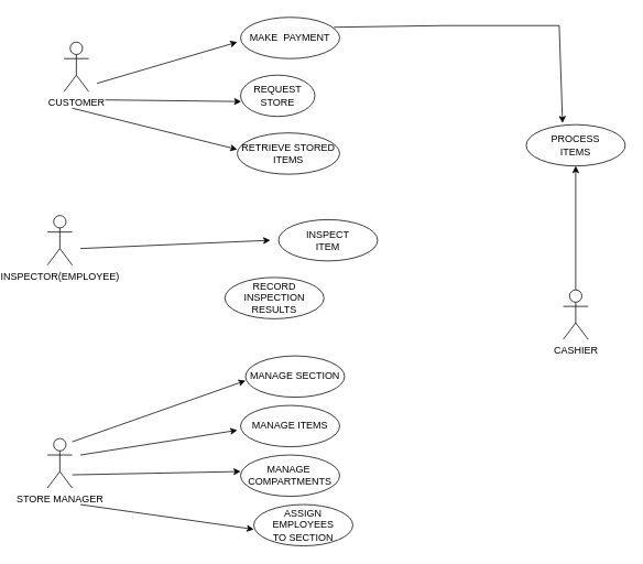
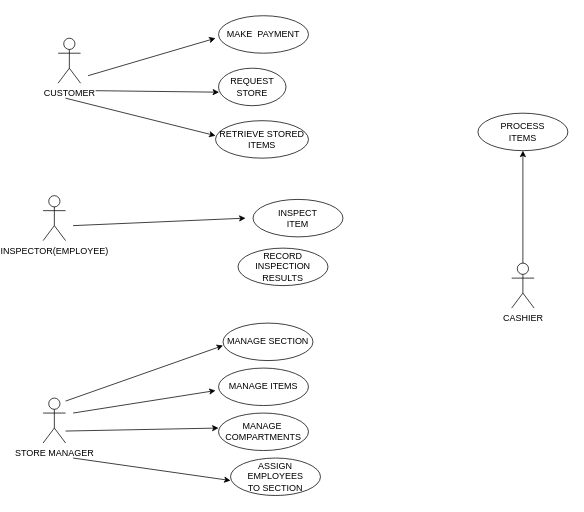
  <mxCell id="0" />
  <mxCell id="1" parent="0" />
  <mxCell id="2" value="CUSTOMER&lt;div&gt;&lt;br&gt;&lt;/div&gt;" style="shape=umlActor;verticalLabelPosition=bottom;verticalAlign=top;html=1;outlineConnect=0;" parent="1" vertex="1"><mxGeometry x="40" y="50" width="30" height="60" as="geometry" /></mxCell>
  <mxCell id="3" value="INSPECTOR(EMPLOYEE)" style="shape=umlActor;verticalLabelPosition=bottom;verticalAlign=top;html=1;outlineConnect=0;" parent="1" vertex="1"><mxGeometry x="20" y="260" width="30" height="60" as="geometry" /></mxCell>
  <mxCell id="4" value="" style="endArrow=classic;html=1;rounded=0;" parent="1" edge="1"><mxGeometry width="50" height="50" relative="1" as="geometry"><mxPoint x="50" y="130" as="sourcePoint" /><mxPoint x="250" y="180" as="targetPoint" /><Array as="points" /></mxGeometry></mxCell>
  <mxCell id="5" value="" style="endArrow=classic;html=1;rounded=0;entryX=0.008;entryY=0.64;entryDx=0;entryDy=0;entryPerimeter=0;" parent="1" target="8" edge="1"><mxGeometry width="50" height="50" relative="1" as="geometry"><mxPoint x="90" y="120" as="sourcePoint" /><mxPoint x="270" y="130" as="targetPoint" /><Array as="points" /></mxGeometry></mxCell>
  <mxCell id="6" value="" style="endArrow=classic;html=1;rounded=0;" parent="1" edge="1"><mxGeometry width="50" height="50" relative="1" as="geometry"><mxPoint x="80" y="100" as="sourcePoint" /><mxPoint x="250" y="50" as="targetPoint" /><Array as="points" /></mxGeometry></mxCell>
  <mxCell id="7" value="RETRIEVE STORED&lt;div&gt;ITEMS&lt;/div&gt;" style="shape=ellipse;html=1;dashed=0;whiteSpace=wrap;perimeter=ellipsePerimeter;" parent="1" vertex="1"><mxGeometry x="250" y="160" width="124" height="50" as="geometry" /></mxCell>
  <mxCell id="8" value="REQUEST STORE" style="shape=ellipse;html=1;dashed=0;whiteSpace=wrap;perimeter=ellipsePerimeter;" parent="1" vertex="1"><mxGeometry x="254" y="90" width="90" height="50" as="geometry" /></mxCell>
  <mxCell id="9" value="MAKE&amp;nbsp; PAYMENT" style="shape=ellipse;html=1;dashed=0;whiteSpace=wrap;perimeter=ellipsePerimeter;" parent="1" vertex="1"><mxGeometry x="254" y="20" width="120" height="50" as="geometry" /></mxCell>
  <mxCell id="10" value="" style="endArrow=classic;html=1;rounded=0;" parent="1" edge="1"><mxGeometry width="50" height="50" relative="1" as="geometry"><mxPoint x="60" y="300" as="sourcePoint" /><mxPoint x="290" y="290" as="targetPoint" /><Array as="points" /></mxGeometry></mxCell>
  <mxCell id="11" value="INSPECT&lt;div&gt;ITEM&lt;/div&gt;" style="shape=ellipse;html=1;dashed=0;whiteSpace=wrap;perimeter=ellipsePerimeter;" parent="1" vertex="1"><mxGeometry x="300" y="265" width="120" height="50" as="geometry" /></mxCell>
- <mxCell id="12" value="RECORD INSPECTION RESULTS" style="shape=ellipse;html=1;dashed=0;whiteSpace=wrap;perimeter=ellipsePerimeter;" parent="1" vertex="1"><mxGeometry x="235" y="335" width="120" height="50" as="geometry" /></mxCell>
+ <mxCell id="12" value="RECORD INSPECTION RESULTS" style="shape=ellipse;html=1;dashed=0;whiteSpace=wrap;perimeter=ellipsePerimeter;" parent="1" vertex="1"><mxGeometry x="280" y="330" width="120" height="50" as="geometry" /></mxCell>
  <mxCell id="13" value="STORE MANAGER" style="shape=umlActor;verticalLabelPosition=bottom;verticalAlign=top;html=1;outlineConnect=0;" parent="1" vertex="1"><mxGeometry x="20" y="530" width="30" height="60" as="geometry" /></mxCell>
  <mxCell id="14" value="" style="endArrow=classic;html=1;rounded=0;" parent="1" edge="1"><mxGeometry width="50" height="50" relative="1" as="geometry"><mxPoint x="50" y="534" as="sourcePoint" /><mxPoint x="260" y="460" as="targetPoint" /><Array as="points" /></mxGeometry></mxCell>
  <mxCell id="15" value="" style="endArrow=classic;html=1;rounded=0;" parent="1" edge="1"><mxGeometry width="50" height="50" relative="1" as="geometry"><mxPoint x="60" y="550" as="sourcePoint" /><mxPoint x="250" y="520" as="targetPoint" /><Array as="points" /></mxGeometry></mxCell>
  <mxCell id="16" value="" style="endArrow=classic;html=1;rounded=0;" parent="1" edge="1"><mxGeometry width="50" height="50" relative="1" as="geometry"><mxPoint x="50" y="574" as="sourcePoint" /><mxPoint x="254" y="570" as="targetPoint" /><Array as="points" /></mxGeometry></mxCell>
  <mxCell id="17" value="" style="endArrow=classic;html=1;rounded=0;" parent="1" edge="1"><mxGeometry width="50" height="50" relative="1" as="geometry"><mxPoint x="60" y="610" as="sourcePoint" /><mxPoint x="270" y="640" as="targetPoint" /><Array as="points" /></mxGeometry></mxCell>
  <mxCell id="18" value="MANAGE SECTION" style="shape=ellipse;html=1;dashed=0;whiteSpace=wrap;perimeter=ellipsePerimeter;" parent="1" vertex="1"><mxGeometry x="260" y="430" width="120" height="50" as="geometry" /></mxCell>
  <mxCell id="19" value="MANAGE ITEMS" style="shape=ellipse;html=1;dashed=0;whiteSpace=wrap;perimeter=ellipsePerimeter;" parent="1" vertex="1"><mxGeometry x="254" y="490" width="120" height="50" as="geometry" /></mxCell>
  <mxCell id="20" value="MANAGE&amp;nbsp;&lt;div&gt;COMPARTMENTS&lt;/div&gt;" style="shape=ellipse;html=1;dashed=0;whiteSpace=wrap;perimeter=ellipsePerimeter;" parent="1" vertex="1"><mxGeometry x="254" y="550" width="120" height="50" as="geometry" /></mxCell>
  <mxCell id="21" value="ASSIGN EMPLOYEES&lt;div&gt;TO SECTION&lt;/div&gt;" style="shape=ellipse;html=1;dashed=0;whiteSpace=wrap;perimeter=ellipsePerimeter;" parent="1" vertex="1"><mxGeometry x="270" y="610" width="120" height="50" as="geometry" /></mxCell>
  <mxCell id="22" value="CASHIER" style="shape=umlActor;verticalLabelPosition=bottom;verticalAlign=top;html=1;outlineConnect=0;" parent="1" vertex="1"><mxGeometry x="645" y="350" width="30" height="60" as="geometry" /></mxCell>
  <mxCell id="23" value="PROCESS&lt;div&gt;ITEMS&lt;/div&gt;" style="shape=ellipse;html=1;dashed=0;whiteSpace=wrap;perimeter=ellipsePerimeter;" parent="1" vertex="1"><mxGeometry x="600" y="150" width="120" height="50" as="geometry" /></mxCell>
- <mxCell id="24" value="" style="endArrow=classic;html=1;rounded=0;entryX=0.367;entryY=-0.04;entryDx=0;entryDy=0;entryPerimeter=0;exitX=0.942;exitY=0.24;exitDx=0;exitDy=0;exitPerimeter=0;" parent="1" source="9" target="23" edge="1"><mxGeometry width="50" height="50" relative="1" as="geometry"><mxPoint x="374" y="40" as="sourcePoint" /><mxPoint x="630" y="140" as="targetPoint" /><Array as="points"><mxPoint x="500" y="30" /><mxPoint x="640" y="30" /></Array></mxGeometry></mxCell>
  <mxCell id="25" value="" style="endArrow=classic;html=1;rounded=0;entryX=0.5;entryY=1;entryDx=0;entryDy=0;" parent="1" source="22" target="23" edge="1"><mxGeometry width="50" height="50" relative="1" as="geometry"><mxPoint x="530" y="270" as="sourcePoint" /><mxPoint x="670" y="210" as="targetPoint" /><Array as="points" /></mxGeometry></mxCell>
